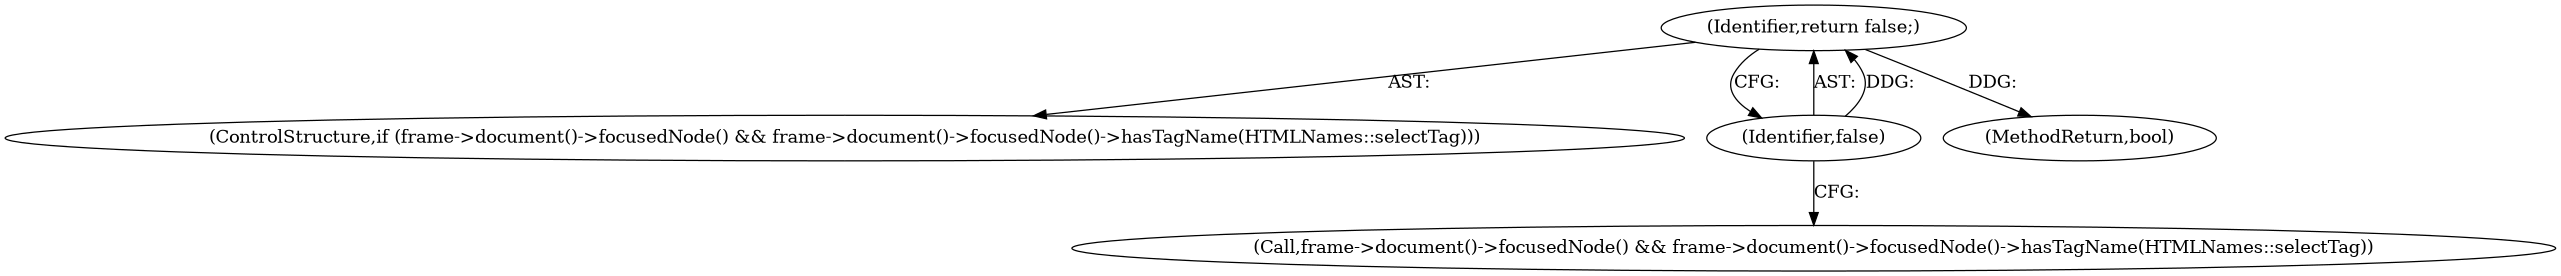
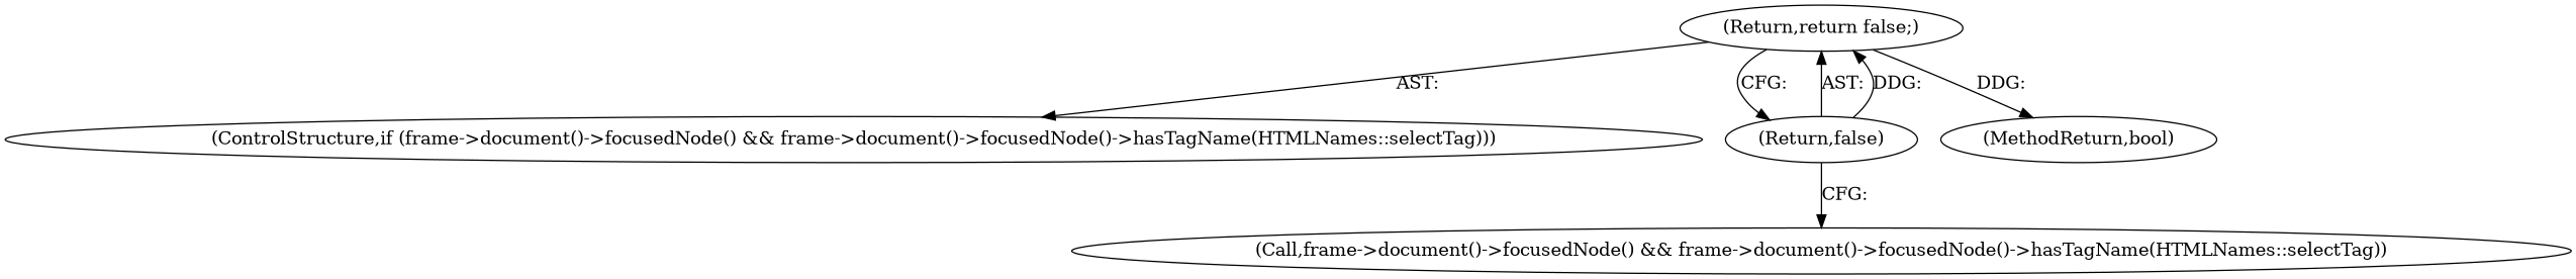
  digraph {
-   n1 [label="(Identifier,return false;)"]
-   n2 [label="(Identifier,false)"]
+   n1 [label="(Return,return false;)"]
+   n2 [label="(Return,false)"]
    n3 [label="(ControlStructure,if (frame->document()->focusedNode() && frame->document()->focusedNode()->hasTagName(HTMLNames::selectTag)))"]
    n4 [label="(MethodReturn,bool)"]
    n5 [label="(Call,frame->document()->focusedNode() && frame->document()->focusedNode()->hasTagName(HTMLNames::selectTag))"]
    n1 -> n2 [label="CFG: "]
    n1 -> n3 [label="AST: "]
    n1 -> n4 [label="DDG: "]
    n2 -> n1 [label="AST: "]
    n2 -> n1 [label="DDG: "]
    n2 -> n5 [label="CFG: "]
  }
